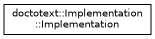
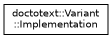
  digraph {
    rankdir=LR
-   n1 [color=black fillcolor=white fontname=Helvetica fontsize=10 height=0.2 label="doctotext::Implementation\l::Implementation" shape=record style=filled width=0.4]
+   n1 [color=black fillcolor=white fontname=Helvetica fontsize=10 height=0.2 label="doctotext::Variant\l::Implementation" shape=record style=filled width=0.4]
  }
